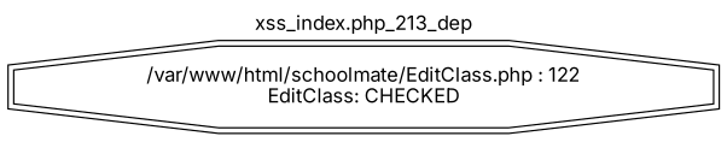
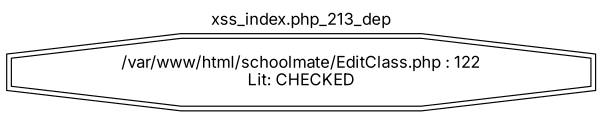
  digraph {
    label="xss_index.php_213_dep"
    labelloc=t
    rankdir=LR
    fontname=Inter
-   n1 [label="/var/www/html/schoolmate/EditClass.php : 122\nEditClass: CHECKED\n" shape=doubleoctagon fontname=Inter]
+   n1 [label="/var/www/html/schoolmate/EditClass.php : 122\nLit: CHECKED\n" shape=doubleoctagon fontname=Inter]
  }
